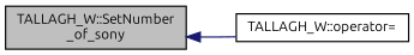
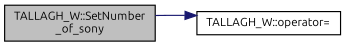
  digraph {
    rankdir=LR
    fontname=Ubuntu
    node [color=black fontname=Ubuntu fontsize=10 shape=record style=filled]
    n1 [fillcolor=grey75 fontcolor=black height=0.2 label="TALLAGH_W::SetNumber\l_of_sony" width=0.4]
    n2 [fillcolor=white height=0.2 label="TALLAGH_W::operator=" width=0.4]
-   n1 -> n2 [color=midnightblue dir=back fontname=Ubuntu fontsize=10 labelfontname=Helvetica labelfontsize=10 style=solid]
+   n2 -> n1 [color=midnightblue dir=back fontname=Ubuntu fontsize=10 labelfontname=Helvetica labelfontsize=10 style=solid]
  }
